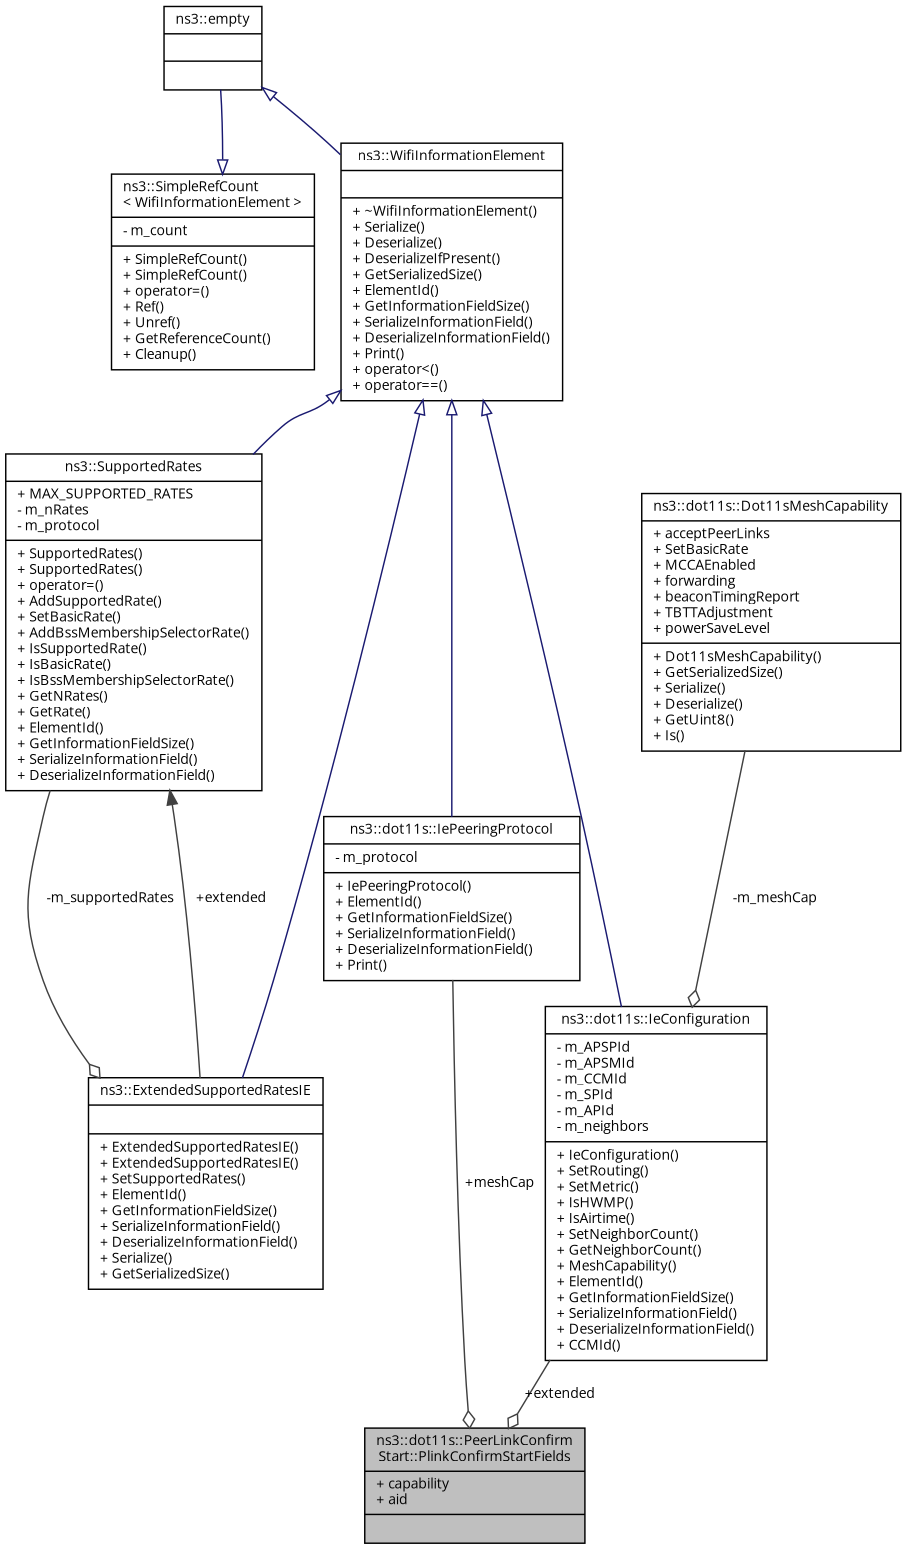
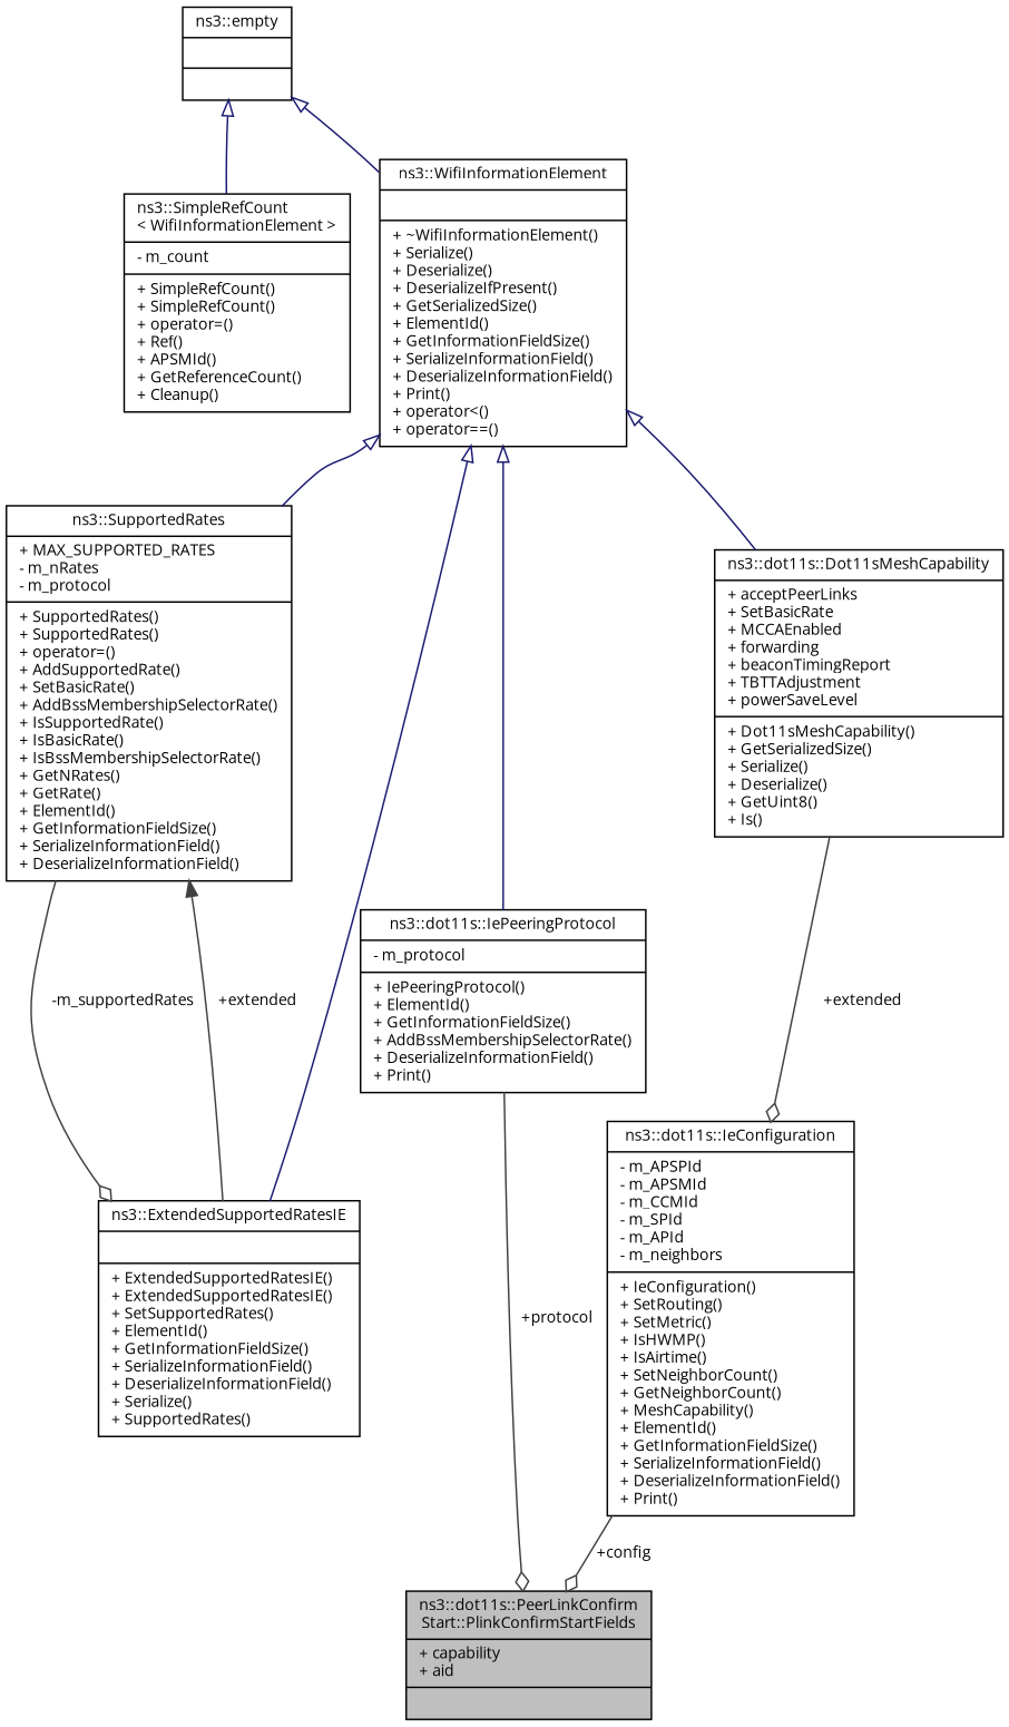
  digraph {
    fontname="Open Sans"
    node [color=black fillcolor=white fontname="Open Sans" fontsize=10 shape=record style=filled]
    edge [color=midnightblue fontname="Open Sans" fontsize=10 labelfontname=Helvetica labelfontsize=10 style=solid arrowtail=onormal dir=back]
    n1 [fillcolor=grey75 fontcolor=black height=0.2 label="{ns3::dot11s::PeerLinkConfirm\lStart::PlinkConfirmStartFields\n|+ capability\l+ aid\l|}" width=0.4]
    n2 [height=0.2 label="{ns3::SupportedRates\n|+ MAX_SUPPORTED_RATES\l- m_nRates\l- m_protocol\l|+ SupportedRates()\l+ SupportedRates()\l+ operator=()\l+ AddSupportedRate()\l+ SetBasicRate()\l+ AddBssMembershipSelectorRate()\l+ IsSupportedRate()\l+ IsBasicRate()\l+ IsBssMembershipSelectorRate()\l+ GetNRates()\l+ GetRate()\l+ ElementId()\l+ GetInformationFieldSize()\l+ SerializeInformationField()\l+ DeserializeInformationField()\l}" width=0.4]
-   n3 [height=0.2 label="{ns3::ExtendedSupportedRatesIE\n||+ ExtendedSupportedRatesIE()\l+ ExtendedSupportedRatesIE()\l+ SetSupportedRates()\l+ ElementId()\l+ GetInformationFieldSize()\l+ SerializeInformationField()\l+ DeserializeInformationField()\l+ Serialize()\l+ GetSerializedSize()\l}" width=0.4]
+   n3 [height=0.2 label="{ns3::ExtendedSupportedRatesIE\n||+ ExtendedSupportedRatesIE()\l+ ExtendedSupportedRatesIE()\l+ SetSupportedRates()\l+ ElementId()\l+ GetInformationFieldSize()\l+ SerializeInformationField()\l+ DeserializeInformationField()\l+ Serialize()\l+ SupportedRates()\l}" width=0.4]
    n4 [height=0.2 label="{ns3::WifiInformationElement\n||+ ~WifiInformationElement()\l+ Serialize()\l+ Deserialize()\l+ DeserializeIfPresent()\l+ GetSerializedSize()\l+ ElementId()\l+ GetInformationFieldSize()\l+ SerializeInformationField()\l+ DeserializeInformationField()\l+ Print()\l+ operator\<()\l+ operator==()\l}" width=0.4]
-   n5 [height=0.2 label="{ns3::dot11s::IePeeringProtocol\n|- m_protocol\l|+ IePeeringProtocol()\l+ ElementId()\l+ GetInformationFieldSize()\l+ SerializeInformationField()\l+ DeserializeInformationField()\l+ Print()\l}" width=0.4]
-   n6 [height=0.2 label="{ns3::dot11s::IeConfiguration\n|- m_APSPId\l- m_APSMId\l- m_CCMId\l- m_SPId\l- m_APId\l- m_neighbors\l|+ IeConfiguration()\l+ SetRouting()\l+ SetMetric()\l+ IsHWMP()\l+ IsAirtime()\l+ SetNeighborCount()\l+ GetNeighborCount()\l+ MeshCapability()\l+ ElementId()\l+ GetInformationFieldSize()\l+ SerializeInformationField()\l+ DeserializeInformationField()\l+ CCMId()\l}" width=0.4]
-   n7 [height=0.2 label="{ns3::SimpleRefCount\l\< WifiInformationElement \>\n|- m_count\l|+ SimpleRefCount()\l+ SimpleRefCount()\l+ operator=()\l+ Ref()\l+ Unref()\l+ GetReferenceCount()\l+ Cleanup()\l}" width=0.4]
+   n5 [height=0.2 label="{ns3::dot11s::IePeeringProtocol\n|- m_protocol\l|+ IePeeringProtocol()\l+ ElementId()\l+ GetInformationFieldSize()\l+ AddBssMembershipSelectorRate()\l+ DeserializeInformationField()\l+ Print()\l}" width=0.4]
+   n6 [height=0.2 label="{ns3::dot11s::IeConfiguration\n|- m_APSPId\l- m_APSMId\l- m_CCMId\l- m_SPId\l- m_APId\l- m_neighbors\l|+ IeConfiguration()\l+ SetRouting()\l+ SetMetric()\l+ IsHWMP()\l+ IsAirtime()\l+ SetNeighborCount()\l+ GetNeighborCount()\l+ MeshCapability()\l+ ElementId()\l+ GetInformationFieldSize()\l+ SerializeInformationField()\l+ DeserializeInformationField()\l+ Print()\l}" width=0.4]
+   n7 [height=0.2 label="{ns3::SimpleRefCount\l\< WifiInformationElement \>\n|- m_count\l|+ SimpleRefCount()\l+ SimpleRefCount()\l+ operator=()\l+ Ref()\l+ APSMId()\l+ GetReferenceCount()\l+ Cleanup()\l}" width=0.4]
    n8 [height=0.2 label="{ns3::empty\n||}" width=0.4]
    n9 [height=0.2 label="{ns3::dot11s::Dot11sMeshCapability\n|+ acceptPeerLinks\l+ SetBasicRate\l+ MCCAEnabled\l+ forwarding\l+ beaconTimingReport\l+ TBTTAdjustment\l+ powerSaveLevel\l|+ Dot11sMeshCapability()\l+ GetSerializedSize()\l+ Serialize()\l+ Deserialize()\l+ GetUint8()\l+ Is()\l}" width=0.4]
    n2 -> n3 [arrowhead=odiamond color=grey25 label=" -m_supportedRates" arrowtail="" dir=""]
    n3 -> n2 [arrowhead=normal color=grey25 label=" +extended" arrowtail="" dir=""]
    n4 -> n2
    n4 -> n3
    n4 -> n5
-   n4 -> n6
-   n5 -> n1 [arrowhead=odiamond color=grey25 label=" +meshCap" arrowtail="" dir=""]
-   n6 -> n1 [arrowhead=odiamond color=grey25 label=" +extended" arrowtail="" dir=""]
+   n4 -> n9
+   n5 -> n1 [arrowhead=odiamond color=grey25 label=" +protocol" arrowtail="" dir=""]
+   n6 -> n1 [arrowhead=odiamond color=grey25 label=" +config" arrowtail="" dir=""]
    n8 -> n4
-   n7 -> n8
-   n9 -> n6 [arrowhead=odiamond color=grey25 label=" -m_meshCap" arrowtail="" dir=""]
+   n8 -> n7
+   n9 -> n6 [arrowhead=odiamond color=grey25 label=" +extended" arrowtail="" dir=""]
  }
